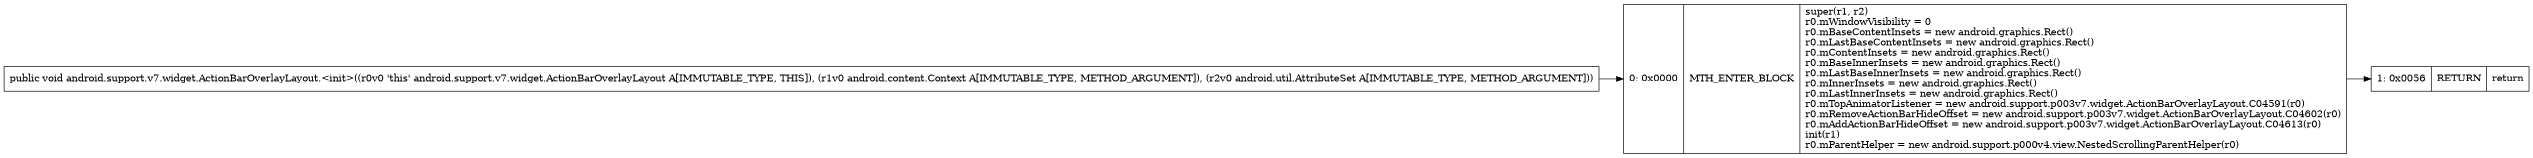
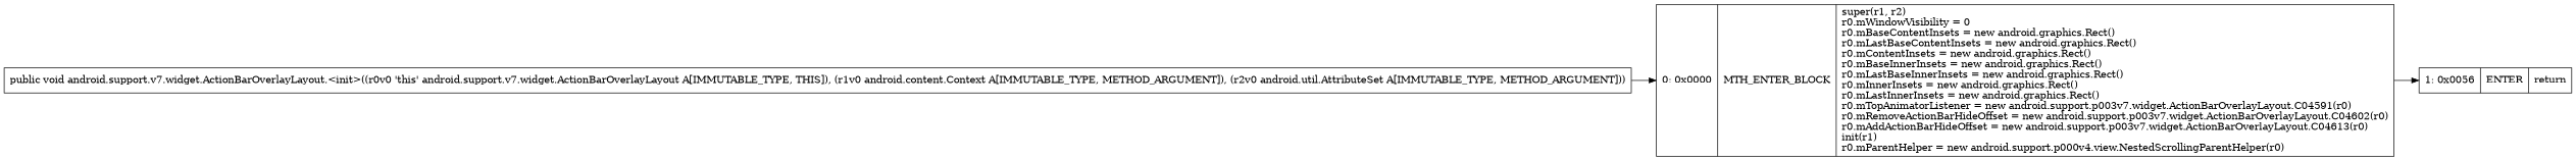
  digraph {
    rankdir=LR
    node [shape=record]
    n1 [label="{0\:\ 0x0000|MTH_ENTER_BLOCK\l|super(r1, r2)\lr0.mWindowVisibility = 0\lr0.mBaseContentInsets = new android.graphics.Rect()\lr0.mLastBaseContentInsets = new android.graphics.Rect()\lr0.mContentInsets = new android.graphics.Rect()\lr0.mBaseInnerInsets = new android.graphics.Rect()\lr0.mLastBaseInnerInsets = new android.graphics.Rect()\lr0.mInnerInsets = new android.graphics.Rect()\lr0.mLastInnerInsets = new android.graphics.Rect()\lr0.mTopAnimatorListener = new android.support.p003v7.widget.ActionBarOverlayLayout.C04591(r0)\lr0.mRemoveActionBarHideOffset = new android.support.p003v7.widget.ActionBarOverlayLayout.C04602(r0)\lr0.mAddActionBarHideOffset = new android.support.p003v7.widget.ActionBarOverlayLayout.C04613(r0)\linit(r1)\lr0.mParentHelper = new android.support.p000v4.view.NestedScrollingParentHelper(r0)\l}"]
-   n2 [label="{1\:\ 0x0056|RETURN\l|return\l}"]
+   n2 [label="{1\:\ 0x0056|ENTER\l|return\l}"]
    n3 [label="{public void android.support.v7.widget.ActionBarOverlayLayout.\<init\>((r0v0 'this' android.support.v7.widget.ActionBarOverlayLayout A[IMMUTABLE_TYPE, THIS]), (r1v0 android.content.Context A[IMMUTABLE_TYPE, METHOD_ARGUMENT]), (r2v0 android.util.AttributeSet A[IMMUTABLE_TYPE, METHOD_ARGUMENT])) }"]
    n1 -> n2
    n3 -> n1
  }
